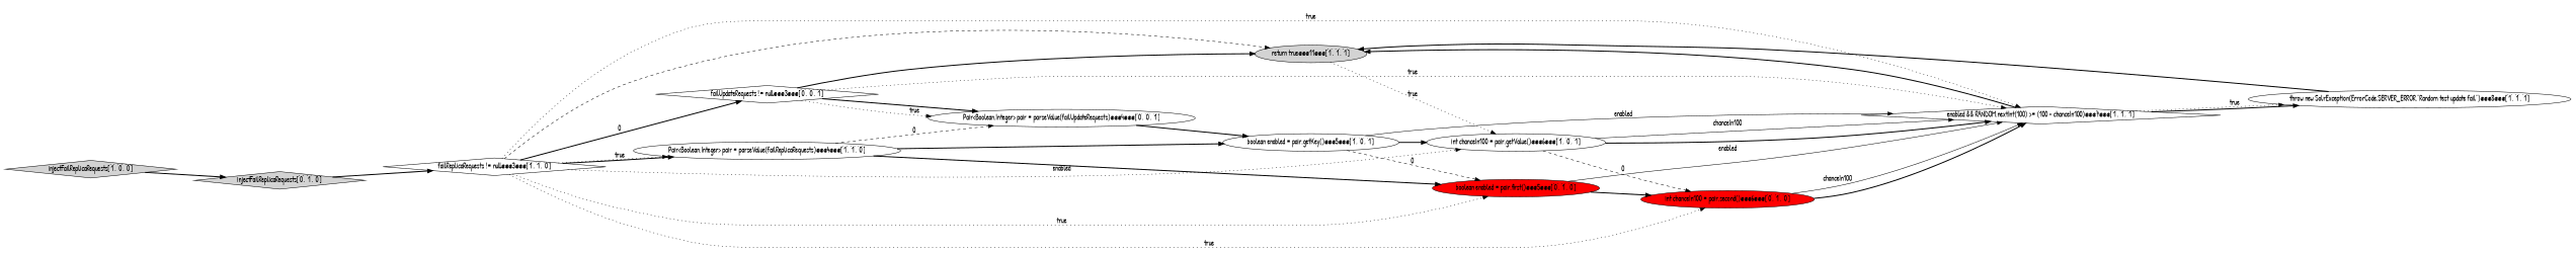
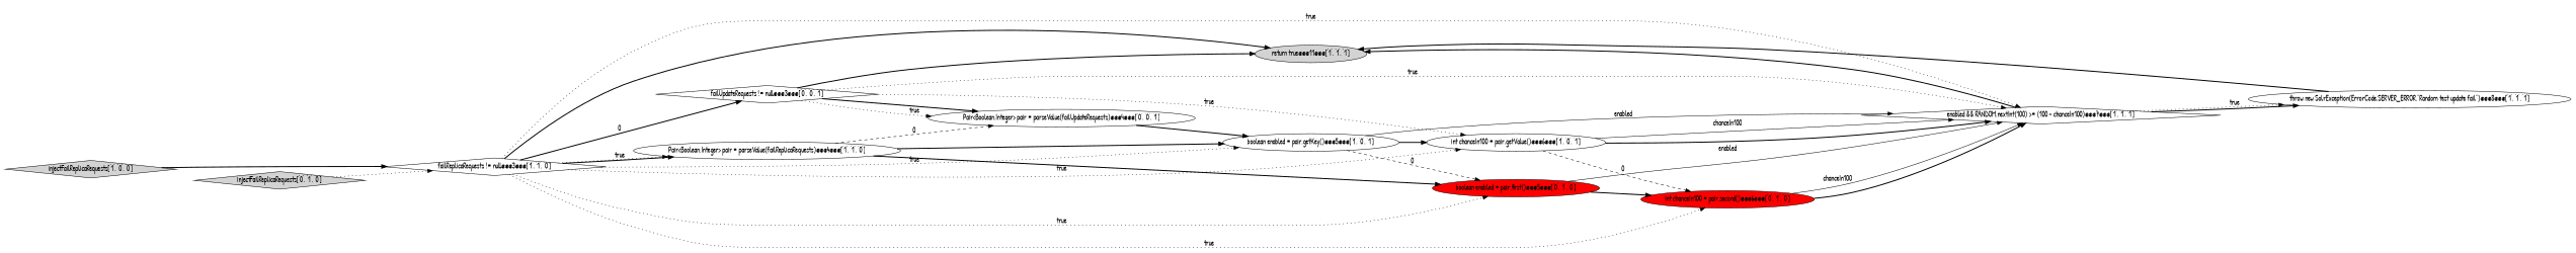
  digraph {
    fontname="Patrick Hand"
    rankdir=LR
    node [fillcolor=white fontname="Patrick Hand" shape=ellipse style=filled]
    edge [fontname="Patrick Hand" style=bold]
    n1 [fillcolor=lightgray label="injectFailReplicaRequests['1', '0', '0']" shape=diamond]
    n2 [label="failReplicaRequests != null@@@3@@@['1', '1', '0']" shape=diamond]
    n3 [fillcolor=lightgray label="return true@@@11@@@['1', '1', '1']"]
    n4 [label="failUpdateRequests != null@@@3@@@['0', '0', '1']" shape=diamond]
    n5 [fillcolor=red label="int chanceIn100 = pair.second()@@@6@@@['0', '1', '0']"]
    n6 [label="enabled && RANDOM.nextInt(100) >= (100 - chanceIn100)@@@7@@@['1', '1', '1']" shape=diamond]
    n7 [label="boolean enabled = pair.getKey()@@@5@@@['1', '0', '1']"]
    n8 [label="int chanceIn100 = pair.getValue()@@@6@@@['1', '0', '1']"]
    n9 [fillcolor=red label="boolean enabled = pair.first()@@@5@@@['0', '1', '0']"]
    n10 [label="Pair<Boolean,Integer> pair = parseValue(failReplicaRequests)@@@4@@@['1', '1', '0']"]
    n11 [label="throw new SolrException(ErrorCode.SERVER_ERROR,\"Random test update fail\")@@@8@@@['1', '1', '1']"]
    n12 [label="Pair<Boolean,Integer> pair = parseValue(failUpdateRequests)@@@4@@@['0', '0', '1']"]
    n13 [fillcolor=lightgray label="injectFailReplicaRequests['0', '1', '0']" shape=diamond]
-   n1 -> n13
-   n2 -> n3 [style=dashed]
+   n1 -> n2
+   n2 -> n3
    n2 -> n4 [label=0]
    n2 -> n5 [label=true style=dotted]
    n2 -> n6 [label=true style=dotted]
-   n2 -> n8 [label=enabled style=dotted]
+   n2 -> n7 [label=true style=dotted]
+   n2 -> n8 [label=true style=dotted]
    n2 -> n9 [label=true style=dotted]
    n2 -> n10
    n2 -> n10 [label=true style=dotted]
    n4 -> n3
    n4 -> n6 [label=true style=dotted]
-   n3 -> n8 [label=true style=dotted]
+   n4 -> n8 [label=true style=dotted]
    n4 -> n12 [label=true style=dotted]
    n4 -> n12
    n5 -> n6
    n5 -> n6 [label=chanceIn100 style=solid]
    n6 -> n3
    n6 -> n11 [label=true style=dotted]
    n6 -> n11
    n7 -> n6 [label=enabled style=solid]
    n7 -> n8
    n7 -> n9 [label=0 style=dashed]
    n8 -> n5 [label=0 style=dashed]
    n8 -> n6 [label=chanceIn100 style=solid]
    n8 -> n6
    n9 -> n5
    n9 -> n6 [label=enabled style=solid]
    n10 -> n7
    n10 -> n9
    n10 -> n12 [label=0 style=dashed]
    n11 -> n3
    n12 -> n7
-   n13 -> n2
+   n13 -> n2 [style=dotted]
  }
